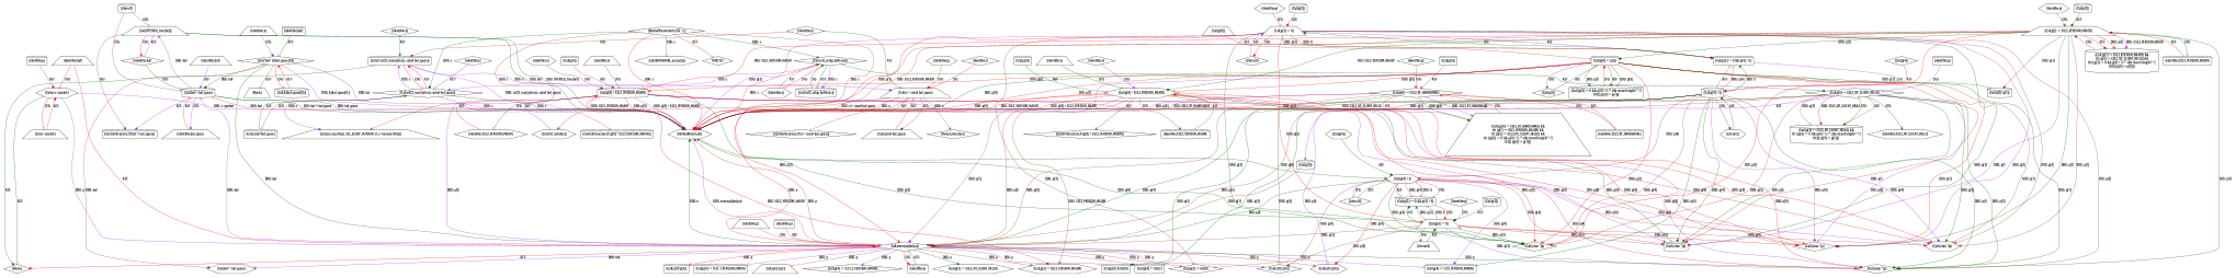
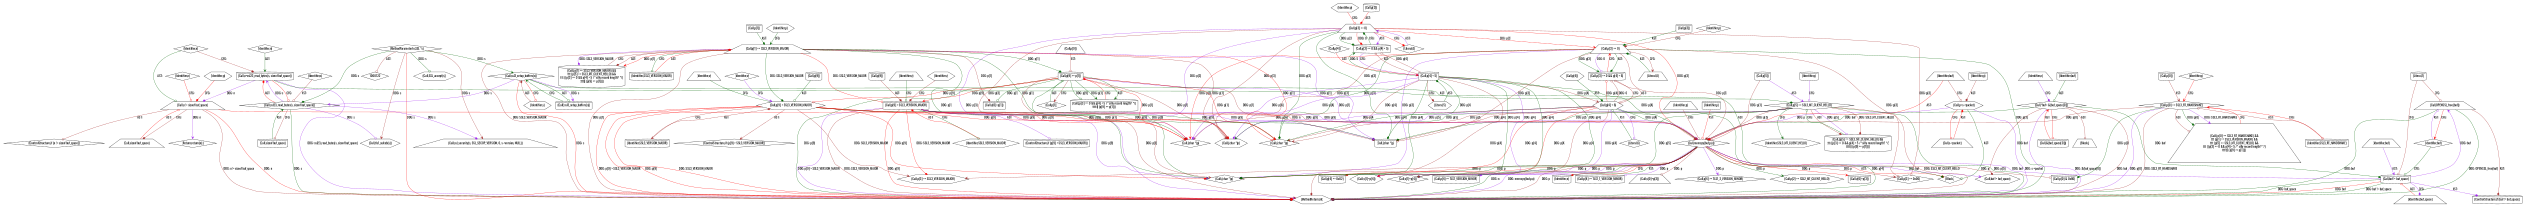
  digraph {
    fontname=Oswald
    node [fontname=Oswald shape=cylinder]
    edge [arrowhead=odot color=brown fontname=Oswald]
    n1 [label="(Call,OPENSSL_free(buf))" shape=trapezium]
    n2 [label="(Identifier,buf)" shape=diamond]
    n3 [label="(ControlStructure,if (buf != buf_space))"]
    n4 [label="(MethodReturn,int)" shape=hexagon]
    n5 [label="(Call,buf != buf_space)"]
    n6 [label="(Identifier,buf_space)" shape=trapezium]
    n7 [label="(Call,memcpy(buf,p,n))" shape=diamond]
    n8 [label="(Block,)" shape=diamond]
    n9 [label="(Call,v[0]=p[3])"]
    n10 [label="(Call,p[3] == 0x00)" shape=diamond]
    n11 [label="(Call,p[3] == SSL3_VERSION_MAJOR)" shape=hexagon]
    n12 [label="(Call,buf != buf_space)" shape=hexagon]
    n13 [label="(Call,v[1]=p[4])" shape=diamond]
    n14 [label="(Call,p[4] >= TLS1_1_VERSION_MINOR)"]
    n15 [label="(Call,(char *)p)" shape=diamond]
    n16 [label="(Call,p[0] & 0x80)"]
    n17 [label="(Call,p[4] >= TLS1_VERSION_MINOR)"]
    n18 [label="(Call,p[4] == 0x02)"]
    n19 [label="(Call,v[0]=p[3])" shape=trapezium]
    n20 [label="(Call,p[4] >= TLS1_2_VERSION_MINOR)" shape=diamond]
    n21 [label="(Identifier,n)"]
    n22 [label="(Call,v[1]=p[4])" shape=hexagon]
    n23 [label="(Call,p[2] == SSL2_MT_CLIENT_HELLO)" shape=hexagon]
    n24 [label="(Call,*buf= &(buf_space[0]))" shape=diamond]
    n25 [label="(Call,&(buf_space[0]))"]
    n26 [label="(Block,)" shape=trapezium]
    n27 [label="(Call,p=s->packet)" shape=hexagon]
    n28 [label="(Call,s->packet)" shape=trapezium]
    n29 [label="(Call,p[3] == 0)" shape=trapezium]
    n30 [label="(Call,p[3] == 0 && p[4] < 6)"]
    n31 [label="(Call,(char *)p)" shape=hexagon]
    n32 [label="(Call,(char *)p)" shape=diamond]
    n33 [label="(Call,(char *)p)"]
    n34 [label="(Literal,0)" shape=trapezium]
    n35 [label="(Call,(char *)p)" shape=diamond]
    n36 [label="(Call,p[4] < 6)" shape=hexagon]
    n37 [label="(Call,p[3] == 0)" shape=trapezium]
    n38 [label="(Call,p[3] == 0 && p[4] < 5)"]
    n39 [label="(Literal,0)" shape=diamond]
    n40 [label="(Call,p[4] < 5)"]
    n41 [label="(Call,p[1] == SSL3_VERSION_MAJOR)" shape=trapezium]
    n42 [label="(Call,p[9] >= p[1])"]
    n43 [label="(Call,p[9] > SSL3_VERSION_MAJOR)"]
    n44 [label="(Call,p[9] > SSL3_VERSION_MAJOR)" shape=hexagon]
    n45 [label="(Call,(p[1] == SSL3_VERSION_MAJOR) &&\n\t\t\t (p[5] == SSL3_MT_CLIENT_HELLO) &&\n\t\t\t ((p[3] == 0 && p[4] < 5 /* silly record length? */)\n\t\t\t\t|| (p[9] >= p[1])))"]
    n46 [label="(Call,v[0]=p[1])"]
    n47 [label="(Identifier,SSL3_VERSION_MAJOR)"]
    n48 [label="(Call,p[1])" shape=diamond]
    n49 [label="(Call,(p[3] == 0 && p[4] < 5 /* silly record length? */)\n\t\t\t\t|| (p[9] >= p[1]))"]
    n50 [label="(Identifier,SSL3_VERSION_MAJOR)" shape=hexagon]
    n51 [label="(ControlStructure,if (p[9] > SSL3_VERSION_MAJOR))"]
    n52 [label="(ControlStructure,if (p[9] > SSL3_VERSION_MAJOR))" shape=diamond]
    n53 [label="(Identifier,SSL3_VERSION_MAJOR)"]
    n54 [label="(Literal,5)" shape=hexagon]
    n55 [label="(Literal,6)" shape=diamond]
    n56 [label="(Call,p[5] == SSL3_MT_CLIENT_HELLO)" shape=diamond]
    n57 [label="(Identifier,SSL3_MT_CLIENT_HELLO)" shape=hexagon]
    n58 [label="(Call,(p[5] == SSL3_MT_CLIENT_HELLO) &&\n\t\t\t ((p[3] == 0 && p[4] < 5 /* silly record length? */)\n\t\t\t\t|| (p[9] >= p[1])))"]
    n59 [label="(Call,p[0] == SSL3_RT_HANDSHAKE)" shape=diamond]
    n60 [label="(Call,(p[0] == SSL3_RT_HANDSHAKE) &&\n\t\t\t (p[1] == SSL3_VERSION_MAJOR) &&\n\t\t\t (p[5] == SSL3_MT_CLIENT_HELLO) &&\n\t\t\t ((p[3] == 0 && p[4] < 5 /* silly record length? */)\n\t\t\t\t|| (p[9] >= p[1])))" shape=trapezium]
    n61 [label="(Identifier,SSL3_RT_HANDSHAKE)"]
    n62 [label="(Call,n != sizeof buf_space)" shape=trapezium]
    n63 [label="(Return,return(n);)" shape=diamond]
    n64 [label="(Call,sizeof buf_space)" shape=trapezium]
    n65 [label="(ControlStructure,if (n != sizeof buf_space))" shape=diamond]
    n66 [label="(Call,n=ssl23_read_bytes(s, sizeof buf_space))"]
    n67 [label="(Call,ssl23_read_bytes(s, sizeof buf_space))" shape=diamond]
    n68 [label="(Call,sizeof buf_space)"]
    n69 [label="(Call,tls1_suiteb(s))" shape=hexagon]
    n70 [label="(Call,ssl_security(s, SSL_SECOP_VERSION, 0, s->version, NULL))" shape=trapezium]
    n71 [label="(Call,ssl3_setup_buffers(s))" shape=diamond]
    n72 [label="(Call,!ssl3_setup_buffers(s))"]
    n73 [label="(Identifier,s)" shape=hexagon]
    n74 [label="(MethodParameterIn,SSL *s)" shape=diamond]
-   n75 [label="(Call,HANDSHAKE_accept(s))" shape=hexagon]
+   n75 [label="(Call,SSL_accept(s))" shape=hexagon]
    1000122 [shape=diamond]
    n77 [label="(Identifier,p)" shape=hexagon]
    n78 [label="(Identifier,n)" shape=diamond]
    n79 [label="(Call,p[9])" shape=trapezium]
    n80 [label="(Identifier,v)" shape=trapezium]
    n81 [label="(Identifier,p)" shape=hexagon]
    n82 [label="(Identifier,v)" shape=hexagon]
    n83 [label="(Call,p[4])" shape=diamond]
    n84 [label="(Identifier,p)" shape=diamond]
    n85 [label="(Identifier,s)" shape=diamond]
    n86 [label="(Identifier,buf)" shape=trapezium]
    n87 [label="(Identifier,n)" shape=trapezium]
    n88 [label="(Identifier,buf)" shape=trapezium]
    n89 [label="(Identifier,buf)"]
    n90 [label="(Identifier,n)" shape=diamond]
    n91 [label="(Call,p[4])" shape=hexagon]
    n92 [label="(Call,p[3])"]
    n93 [label="(Identifier,p)" shape=diamond]
    n94 [label="(Identifier,p)" shape=trapezium]
    n95 [label="(Identifier,v)" shape=diamond]
    n96 [label="(Call,p[9])"]
    n97 [label="(Call,p[1])"]
    n98 [label="(Identifier,p)"]
    n99 [label="(Identifier,p)"]
    n100 [label="(Literal,1)"]
    n101 [label="(Call,p[5])"]
    n102 [label="(Call,p[3])"]
    n103 [label="(Identifier,n)" shape=diamond]
    n104 [label="(Call,p[0])"]
    n105 [label="(Call,p[9])"]
    n106 [label="(Identifier,v)" shape=trapezium]
    n107 [label="(Identifier,p)" shape=hexagon]
    n108 [label="(Identifier,p)"]
    n1 -> n2 [arrowhead=vee color=red label="CFG: "]
    n1 -> n3 [arrowhead=diamond label="AST: "]
    n1 -> n4 [color=darkgreen label="DDG: buf"]
    n1 -> n4 [arrowhead=diamond color=darkgreen label="DDG: OPENSSL_free(buf)"]
    n2 -> n1 [color=purple label="AST: "]
    n2 -> n5 [color=darkgreen label="CFG: "]
    n5 -> n1 [arrowhead=vee color=purple label="DDG: buf"]
    n5 -> n3 [arrowhead=diamond color=purple label="AST: "]
    n5 -> n4 [color=red label="DDG: buf"]
    n5 -> n4 [arrowhead=vee color=darkgreen label="DDG: buf != buf_space"]
    n5 -> n4 [arrowhead=vee color=darkgreen label="DDG: buf_space"]
    n5 -> n6 [arrowhead=diamond color=purple label="CFG: "]
    n6 -> n5 [color=red label="AST: "]
    n7 -> n4 [arrowhead=diamond color=darkgreen label="DDG: n"]
    n7 -> n4 [color=purple label="DDG: memcpy(buf,p,n)"]
    n7 -> n4 [arrowhead=diamond label="DDG: p"]
    n7 -> n5 [color=purple label="DDG: buf"]
    n7 -> n8 [arrowhead=diamond color=red label="AST: "]
    n7 -> n9 [arrowhead=vee color=red label="DDG: p"]
    n7 -> n10 [arrowhead=vee label="DDG: p"]
    n7 -> n11 [arrowhead=vee label="DDG: p"]
    n7 -> n12 [arrowhead=vee color=purple label="DDG: buf"]
    n7 -> n13 [arrowhead=vee color=purple label="DDG: p"]
    n7 -> n14 [color=purple label="DDG: p"]
    n7 -> n15 [color=darkgreen label="DDG: p"]
    n7 -> n16 [label="DDG: p"]
    n7 -> n17 [color=purple label="DDG: p"]
-   n7 -> n18 [arrowhead=diamond color=purple label="DDG: p"]
+   n7 -> n18 [arrowhead=diamond color=red label="DDG: p"]
    n7 -> n19 [label="DDG: p"]
    n7 -> n20 [arrowhead=vee color=purple label="DDG: p"]
    n7 -> n21 [arrowhead=diamond color=red label="CFG: "]
    n7 -> n22 [arrowhead=vee label="DDG: p"]
    n7 -> n23 [arrowhead=vee color=darkgreen label="DDG: p"]
    n21 -> n7 [color=darkgreen label="AST: "]
    n24 -> n4 [color=purple label="DDG: &(buf_space[0])"]
    n24 -> n4 [arrowhead=diamond label="DDG: buf"]
    n24 -> n5 [arrowhead=diamond color=darkgreen label="DDG: buf"]
    n24 -> n7 [color=darkgreen label="DDG: buf"]
    n24 -> n12 [arrowhead=diamond label="DDG: buf"]
    n24 -> n25 [color=red label="CFG: "]
    n24 -> n26 [label="AST: "]
    n25 -> n24 [arrowhead=vee color=red label="AST: "]
    n27 -> n4 [color=purple label="DDG: s->packet"]
    n27 -> n7 [arrowhead=vee color=purple label="DDG: p"]
    n27 -> n8 [color=darkgreen label="AST: "]
    n27 -> n28 [color=red label="CFG: "]
    n28 -> n27 [arrowhead=diamond color=red label="AST: "]
    n29 -> n4 [arrowhead=vee color=darkgreen label="DDG: p[3]"]
    n29 -> n7 [arrowhead=diamond label="DDG: p[3]"]
    n29 -> n10 [label="DDG: p[3]"]
    n29 -> n15 [arrowhead=vee color=purple label="DDG: p[3]"]
    n29 -> n30 [arrowhead=diamond color=darkgreen label="AST: "]
    n29 -> n30 [arrowhead=vee color=darkgreen label="DDG: p[3]"]
    n29 -> n30 [color=purple label="DDG: 0"]
    n29 -> n31 [arrowhead=vee label="DDG: p[3]"]
    n29 -> n32 [arrowhead=diamond color=darkgreen label="DDG: p[3]"]
    n29 -> n33 [label="DDG: p[3]"]
    n29 -> n34 [arrowhead=vee label="CFG: "]
    n29 -> n35 [arrowhead=vee color=red label="DDG: p[3]"]
    n30 -> n29 [arrowhead=vee color=red label="CFG: "]
    n30 -> n36 [label="CFG: "]
    n34 -> n29 [arrowhead=diamond color=darkgreen label="AST: "]
-   n4 -> n36 [arrowhead=vee color=darkgreen label="DDG: p[4]"]
+   n36 -> n4 [arrowhead=vee color=darkgreen label="DDG: p[4]"]
    n36 -> n7 [arrowhead=vee color=darkgreen label="DDG: p[4]"]
    n36 -> n13 [arrowhead=diamond label="DDG: p[4]"]
    n36 -> n15 [color=red label="DDG: p[4]"]
    n36 -> n17 [arrowhead=diamond color=purple label="DDG: p[4]"]
    n36 -> n22 [arrowhead=diamond color=red label="DDG: p[4]"]
    n36 -> n30 [label="AST: "]
    n36 -> n30 [color=red label="DDG: p[4]"]
    n36 -> n30 [label="DDG: 6"]
    n36 -> n31 [color=purple label="DDG: p[4]"]
    n36 -> n32 [arrowhead=vee color=darkgreen label="DDG: p[4]"]
    n36 -> n33 [arrowhead=diamond label="DDG: p[4]"]
    n36 -> n35 [arrowhead=vee label="DDG: p[4]"]
    n36 -> n55 [color=purple label="CFG: "]
    n37 -> n4 [arrowhead=diamond color=purple label="DDG: p[3]"]
    n37 -> n7 [arrowhead=vee color=red label="DDG: p[3]"]
    n37 -> n10 [label="DDG: p[3]"]
    n37 -> n15 [arrowhead=vee label="DDG: p[3]"]
    n37 -> n29 [arrowhead=vee color=red label="DDG: p[3]"]
    n37 -> n31 [arrowhead=vee label="DDG: p[3]"]
    n37 -> n32 [color=darkgreen label="DDG: p[3]"]
    n37 -> n33 [color=darkgreen label="DDG: p[3]"]
    n37 -> n35 [arrowhead=diamond color=purple label="DDG: p[3]"]
    n37 -> n38 [arrowhead=vee color=purple label="AST: "]
    n37 -> n38 [arrowhead=diamond color=darkgreen label="DDG: p[3]"]
    n37 -> n38 [arrowhead=diamond color=red label="DDG: 0"]
    n37 -> n39 [arrowhead=diamond color=red label="CFG: "]
    n38 -> n37 [arrowhead=diamond color=darkgreen label="CFG: "]
    n38 -> n40 [arrowhead=diamond color=purple label="CFG: "]
    n39 -> n37 [arrowhead=vee color=purple label="AST: "]
    n40 -> n4 [arrowhead=diamond label="DDG: p[4]"]
    n40 -> n7 [arrowhead=diamond color=darkgreen label="DDG: p[4]"]
    n40 -> n13 [color=darkgreen label="DDG: p[4]"]
    n40 -> n15 [arrowhead=diamond color=darkgreen label="DDG: p[4]"]
    n40 -> n17 [color=darkgreen label="DDG: p[4]"]
    n40 -> n18 [color=darkgreen label="DDG: p[4]"]
    n40 -> n22 [color=purple label="DDG: p[4]"]
    n40 -> n31 [arrowhead=diamond color=purple label="DDG: p[4]"]
    n40 -> n32 [arrowhead=vee label="DDG: p[4]"]
    n40 -> n33 [arrowhead=diamond color=darkgreen label="DDG: p[4]"]
    n40 -> n35 [arrowhead=diamond color=purple label="DDG: p[4]"]
    n40 -> n36 [arrowhead=vee label="DDG: p[4]"]
    n40 -> n38 [label="AST: "]
    n40 -> n38 [label="DDG: p[4]"]
    n40 -> n38 [arrowhead=vee color=darkgreen label="DDG: 5"]
    n40 -> n54 [arrowhead=diamond label="CFG: "]
    n41 -> n4 [label="DDG: p[1]"]
    n41 -> n4 [arrowhead=vee label="DDG: SSL3_VERSION_MAJOR"]
    n41 -> n15 [arrowhead=vee color=darkgreen label="DDG: p[1]"]
    n41 -> n31 [arrowhead=vee label="DDG: p[1]"]
    n41 -> n32 [color=red label="DDG: p[1]"]
    n41 -> n33 [arrowhead=diamond color=purple label="DDG: p[1]"]
    n41 -> n35 [arrowhead=diamond color=darkgreen label="DDG: p[1]"]
    n41 -> n42 [arrowhead=diamond color=darkgreen label="DDG: p[1]"]
    n41 -> n43 [color=red label="DDG: SSL3_VERSION_MAJOR"]
    n41 -> n44 [arrowhead=diamond color=darkgreen label="DDG: SSL3_VERSION_MAJOR"]
    n41 -> n45 [arrowhead=diamond label="AST: "]
    n41 -> n45 [arrowhead=vee color=red label="DDG: p[1]"]
    n41 -> n45 [arrowhead=diamond color=purple label="DDG: SSL3_VERSION_MAJOR"]
    n41 -> n46 [arrowhead=diamond label="DDG: p[1]"]
    n41 -> n47 [color=darkgreen label="CFG: "]
    n42 -> n4 [arrowhead=vee label="DDG: p[1]"]
    n42 -> n4 [color=darkgreen label="DDG: p[9]"]
    n42 -> n7 [arrowhead=diamond color=purple label="DDG: p[1]"]
    n42 -> n15 [color=darkgreen label="DDG: p[1]"]
    n42 -> n31 [label="DDG: p[1]"]
    n42 -> n32 [arrowhead=vee color=red label="DDG: p[1]"]
    n42 -> n33 [arrowhead=diamond label="DDG: p[1]"]
    n42 -> n35 [arrowhead=diamond color=red label="DDG: p[1]"]
    n42 -> n43 [arrowhead=vee color=red label="DDG: p[9]"]
    n42 -> n44 [color=red label="DDG: p[9]"]
    n42 -> n46 [color=darkgreen label="DDG: p[1]"]
    n42 -> n48 [arrowhead=vee label="CFG: "]
    n42 -> n49 [arrowhead=vee color=darkgreen label="AST: "]
    n42 -> n49 [color=darkgreen label="DDG: p[9]"]
    n42 -> n49 [arrowhead=vee color=darkgreen label="DDG: p[1]"]
    n43 -> n4 [arrowhead=vee color=purple label="DDG: p[9] > SSL3_VERSION_MAJOR"]
    n43 -> n4 [label="DDG: SSL3_VERSION_MAJOR"]
    n43 -> n4 [arrowhead=vee color=red label="DDG: p[9]"]
    n43 -> n7 [color=purple label="DDG: p[9]"]
    n43 -> n11 [arrowhead=diamond color=red label="DDG: SSL3_VERSION_MAJOR"]
    n43 -> n15 [arrowhead=vee color=purple label="DDG: p[9]"]
    n43 -> n31 [arrowhead=diamond label="DDG: p[9]"]
    n43 -> n32 [color=darkgreen label="DDG: p[9]"]
    n43 -> n33 [arrowhead=vee color=purple label="DDG: p[9]"]
    n43 -> n35 [color=red label="DDG: p[9]"]
    n43 -> n50 [color=darkgreen label="CFG: "]
    n43 -> n51 [color=purple label="AST: "]
    n44 -> n4 [arrowhead=diamond color=red label="DDG: SSL3_VERSION_MAJOR"]
    n44 -> n4 [arrowhead=diamond color=red label="DDG: p[9] > SSL3_VERSION_MAJOR"]
    n44 -> n4 [color=red label="DDG: p[9]"]
    n44 -> n7 [arrowhead=vee label="DDG: p[9]"]
    n44 -> n11 [arrowhead=vee label="DDG: SSL3_VERSION_MAJOR"]
    n44 -> n15 [arrowhead=diamond color=red label="DDG: p[9]"]
    n44 -> n31 [arrowhead=vee color=red label="DDG: p[9]"]
    n44 -> n32 [arrowhead=vee color=red label="DDG: p[9]"]
    n44 -> n33 [color=darkgreen label="DDG: p[9]"]
    n44 -> n35 [arrowhead=vee color=red label="DDG: p[9]"]
    n44 -> n52 [arrowhead=vee label="AST: "]
    n44 -> n53 [arrowhead=vee label="CFG: "]
    n45 -> n41 [arrowhead=diamond label="CFG: "]
    n47 -> n41 [arrowhead=diamond color=red label="AST: "]
    n48 -> n42 [color=darkgreen label="AST: "]
    n49 -> n42 [arrowhead=diamond color=red label="CFG: "]
    n50 -> n43 [arrowhead=diamond color=red label="AST: "]
    n53 -> n44 [arrowhead=diamond label="AST: "]
    n54 -> n40 [arrowhead=diamond color=darkgreen label="AST: "]
    n55 -> n36 [color=darkgreen label="AST: "]
    n56 -> n4 [arrowhead=diamond color=darkgreen label="DDG: p[5]"]
    n56 -> n4 [label="DDG: SSL3_MT_CLIENT_HELLO"]
    n56 -> n7 [arrowhead=diamond label="DDG: p[5]"]
    n56 -> n15 [arrowhead=diamond color=darkgreen label="DDG: p[5]"]
    n56 -> n31 [arrowhead=vee color=darkgreen label="DDG: p[5]"]
    n56 -> n32 [arrowhead=vee label="DDG: p[5]"]
    n56 -> n33 [arrowhead=diamond color=darkgreen label="DDG: p[5]"]
    n56 -> n35 [color=purple label="DDG: p[5]"]
    n56 -> n57 [arrowhead=vee color=darkgreen label="CFG: "]
    n56 -> n58 [arrowhead=diamond label="AST: "]
    n56 -> n58 [color=purple label="DDG: p[5]"]
    n56 -> n58 [arrowhead=diamond label="DDG: SSL3_MT_CLIENT_HELLO"]
    n58 -> n56 [color=darkgreen label="CFG: "]
    n59 -> n4 [arrowhead=vee color=purple label="DDG: p[0]"]
    n59 -> n4 [arrowhead=vee label="DDG: SSL3_RT_HANDSHAKE"]
    n59 -> n7 [arrowhead=diamond label="DDG: p[0]"]
    n59 -> n16 [arrowhead=diamond color=darkgreen label="DDG: p[0]"]
    n59 -> n60 [label="AST: "]
    n59 -> n60 [arrowhead=diamond color=darkgreen label="DDG: p[0]"]
    n59 -> n60 [arrowhead=vee color=purple label="DDG: SSL3_RT_HANDSHAKE"]
    n59 -> n61 [color=red label="CFG: "]
    n60 -> n59 [arrowhead=vee color=red label="CFG: "]
    n61 -> n59 [label="AST: "]
    n62 -> n4 [arrowhead=diamond label="DDG: n != sizeof buf_space"]
    n62 -> n4 [arrowhead=vee color=red label="DDG: n"]
    n62 -> n7 [color=red label="DDG: n"]
    n62 -> n63 [arrowhead=vee color=purple label="DDG: n"]
    n62 -> n64 [arrowhead=diamond label="CFG: "]
    n62 -> n65 [label="AST: "]
    n64 -> n62 [color=red label="AST: "]
    n66 -> n4 [arrowhead=vee color=purple label="DDG: ssl23_read_bytes(s, sizeof buf_space)"]
    n66 -> n8 [arrowhead=diamond color=darkgreen label="AST: "]
    n66 -> n62 [arrowhead=diamond color=purple label="DDG: n"]
    n66 -> n67 [color=red label="CFG: "]
    n67 -> n4 [arrowhead=vee color=darkgreen label="DDG: s"]
    n67 -> n66 [arrowhead=diamond color=red label="AST: "]
    n67 -> n66 [arrowhead=vee color=purple label="DDG: s"]
    n67 -> n68 [label="CFG: "]
    n67 -> n69 [color=purple label="DDG: s"]
    n67 -> n70 [arrowhead=diamond color=purple label="DDG: s"]
    n68 -> n67 [arrowhead=vee color=darkgreen label="AST: "]
    n71 -> n4 [arrowhead=diamond color=red label="DDG: s"]
    n71 -> n56 [arrowhead=diamond color=darkgreen label="AST: "]
    n71 -> n67 [arrowhead=vee color=purple label="DDG: s"]
    n71 -> n72 [color=darkgreen label="AST: "]
    n71 -> n72 [arrowhead=vee color=purple label="DDG: s"]
    n71 -> n73 [color=red label="CFG: "]
    n72 -> n71 [arrowhead=vee color=darkgreen label="CFG: "]
    n73 -> n71 [arrowhead=diamond label="AST: "]
    n74 -> n4 [arrowhead=diamond color=red label="DDG: s"]
    n74 -> n67 [arrowhead=diamond color=darkgreen label="DDG: s"]
    n74 -> n69 [arrowhead=vee label="DDG: s"]
    n74 -> n70 [arrowhead=vee label="DDG: s"]
    n74 -> n71 [arrowhead=vee color=darkgreen label="DDG: s"]
    n74 -> n75 [color=darkgreen label="DDG: s"]
    n74 -> 1000122 [label="AST: "]
    n77 -> n41 [arrowhead=vee color=darkgreen label="CFG: "]
    n78 -> n62 [color=red label="CFG: "]
    n79 -> n42 [label="AST: "]
    n80 -> n44 [color=darkgreen label="CFG: "]
    n81 -> n37 [color=red label="CFG: "]
    n82 -> n43 [arrowhead=diamond label="CFG: "]
    n83 -> n40 [arrowhead=vee color=red label="AST: "]
    n84 -> n29 [arrowhead=diamond label="CFG: "]
    n85 -> n67 [label="AST: "]
    n86 -> n5 [arrowhead=vee color=purple label="AST: "]
    n87 -> n24 [arrowhead=diamond color=purple label="CFG: "]
    n88 -> n7 [arrowhead=vee color=red label="AST: "]
    n88 -> n27 [label="CFG: "]
    n89 -> n24 [color=darkgreen label="AST: "]
    n90 -> n66 [arrowhead=vee color=darkgreen label="AST: "]
    n91 -> n36 [arrowhead=diamond color=darkgreen label="AST: "]
    n92 -> n29 [arrowhead=diamond color=darkgreen label="AST: "]
    n93 -> n59 [arrowhead=vee color=red label="CFG: "]
    n94 -> n7 [label="CFG: "]
    n95 -> n44 [arrowhead=vee color=purple label="CFG: "]
    n96 -> n43 [arrowhead=diamond label="AST: "]
    n97 -> n41 [arrowhead=diamond color=darkgreen label="AST: "]
    n98 -> n7 [color=red label="AST: "]
    n99 -> n56 [color=purple label="CFG: "]
    n100 -> n1 [label="CFG: "]
    n100 -> n5 [label="CFG: "]
    n101 -> n7 [label="DDG: p[1]"]
-   n56 -> n101 [arrowhead=vee color=purple label="AST: "]
+   n101 -> n56 [arrowhead=vee color=purple label="AST: "]
    n102 -> n37 [arrowhead=diamond color=red label="AST: "]
    n103 -> n62 [color=darkgreen label="AST: "]
    n103 -> n66 [arrowhead=diamond label="CFG: "]
    n104 -> n59 [arrowhead=vee label="AST: "]
    n105 -> n44 [color=darkgreen label="AST: "]
    n106 -> n43 [color=darkgreen label="CFG: "]
    n107 -> n62 [arrowhead=diamond color=red label="CFG: "]
    n108 -> n27 [arrowhead=diamond label="AST: "]
  }
